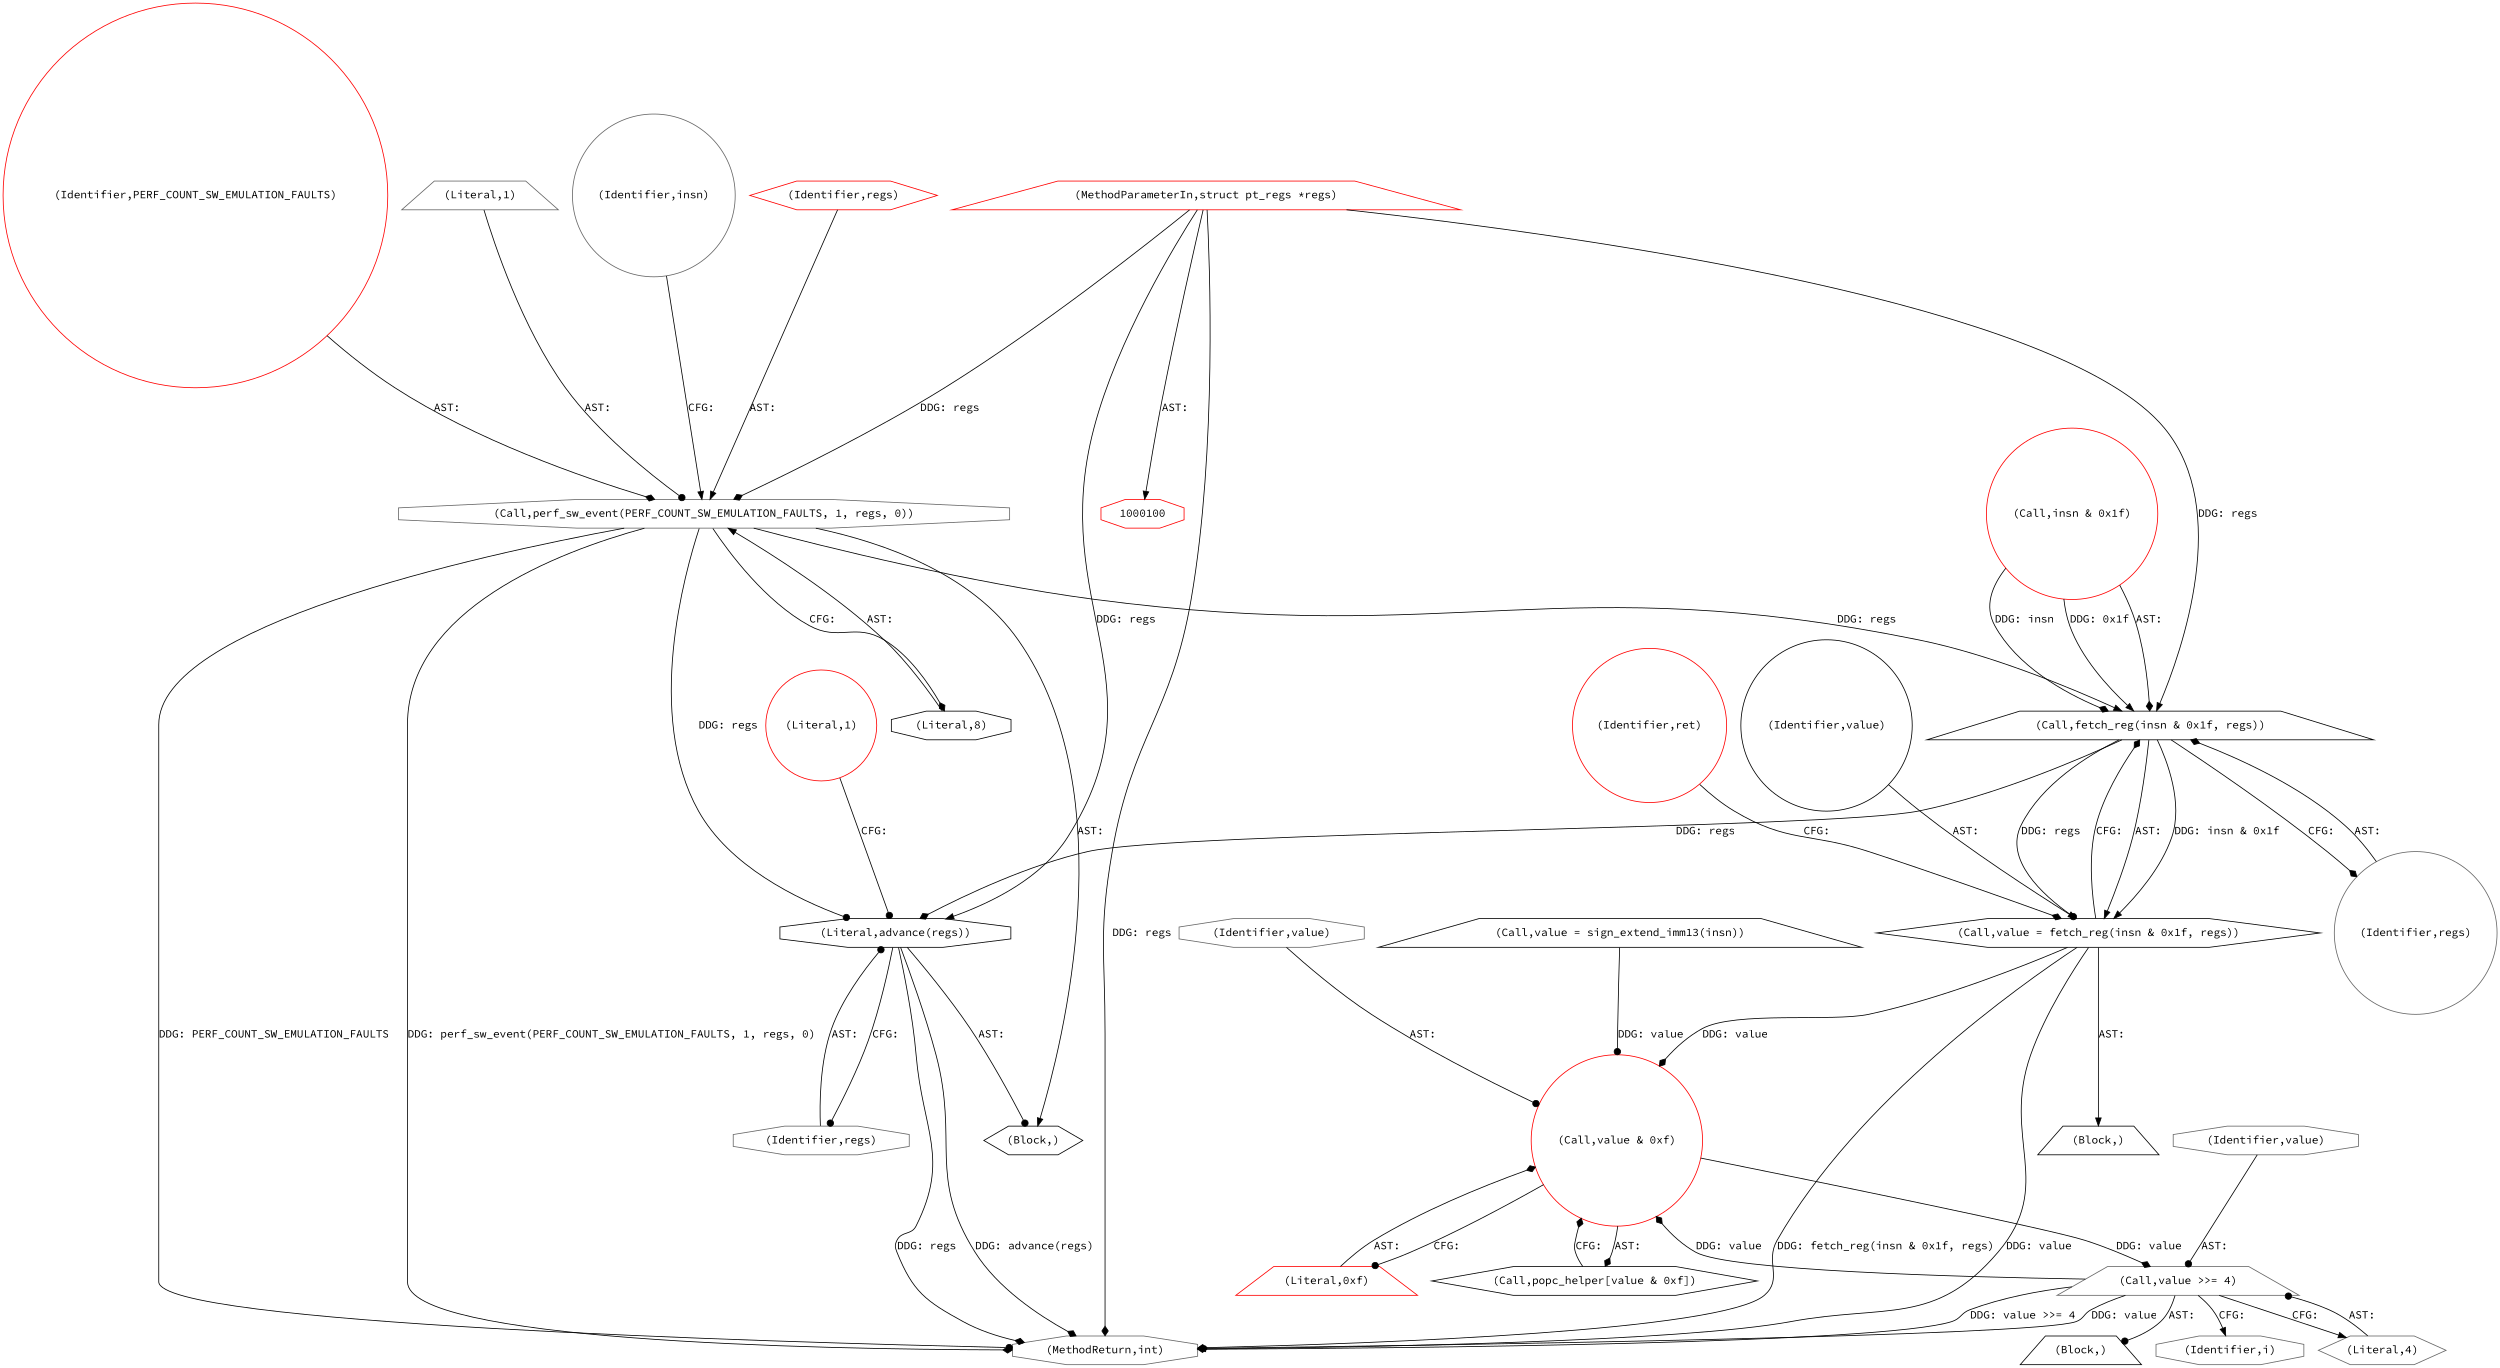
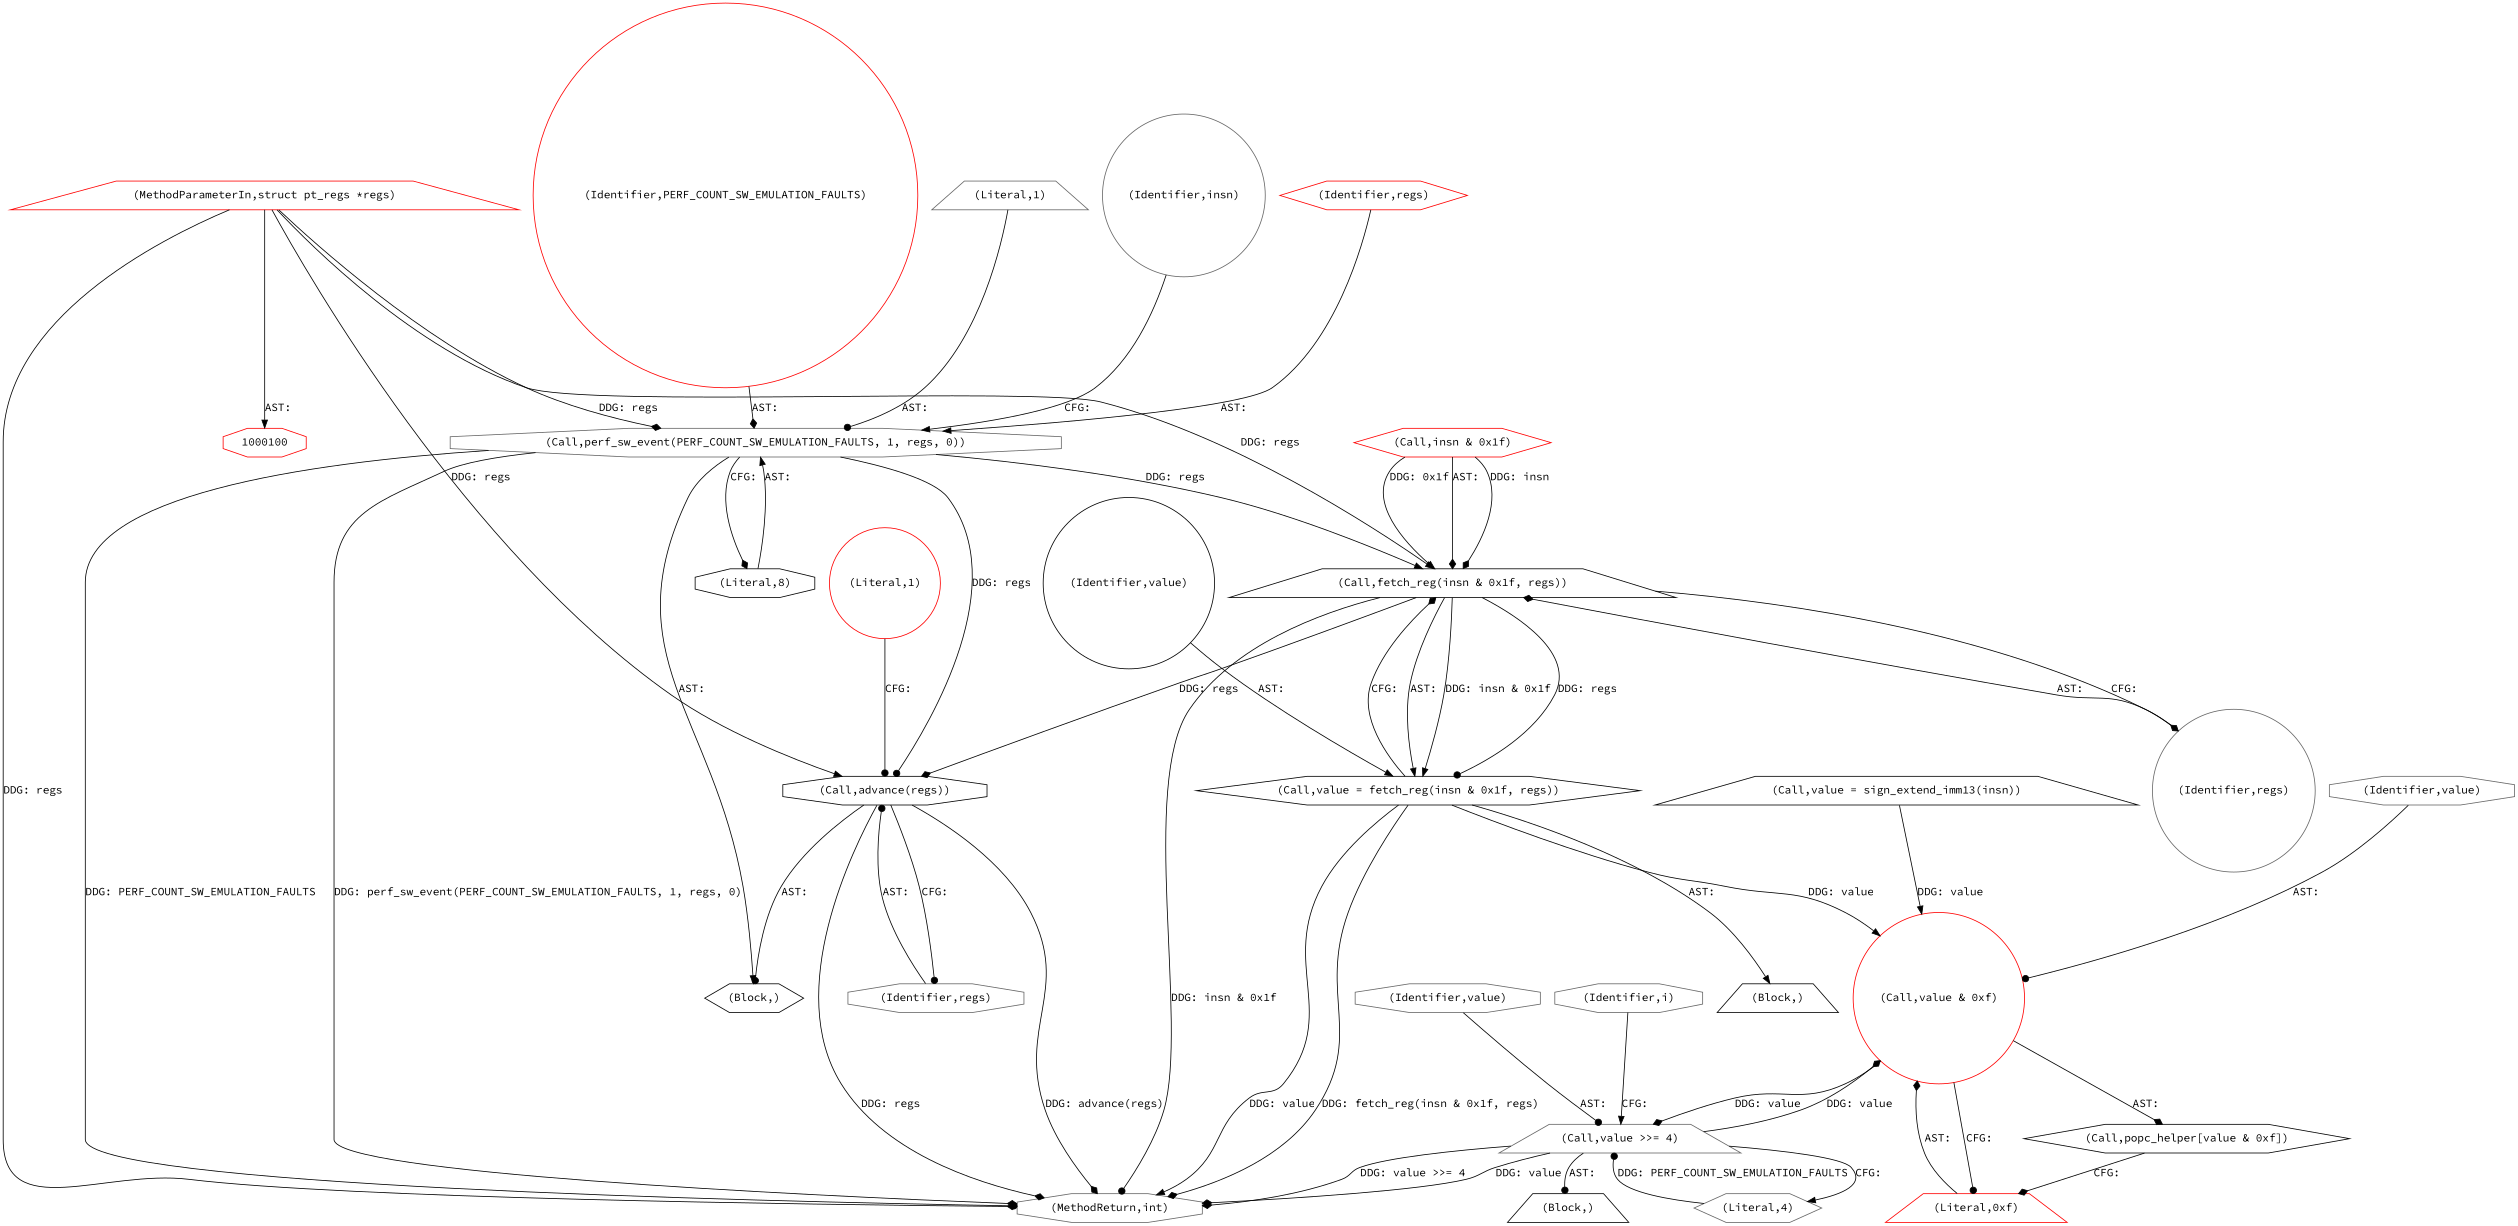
  digraph {
    fontname="Source Code Pro"
    node [color=gray40 fontname="Source Code Pro" shape=octagon]
    edge [arrowhead=diamond fontname="Source Code Pro"]
    n1 [color=red label="(MethodParameterIn,struct pt_regs *regs)" shape=trapezium]
    n2 [label="(Call,perf_sw_event(PERF_COUNT_SW_EMULATION_FAULTS, 1, regs, 0))"]
    n3 [color=black label="(Call,fetch_reg(insn & 0x1f, regs))" shape=trapezium]
-   n4 [color=black label="(Literal,advance(regs))"]
+   n4 [color=black label="(Call,advance(regs))"]
    n5 [label="(MethodReturn,int)"]
    1000100 [color=red]
    n7 [color=black label="(Block,)" shape=hexagon]
    n8 [color=black label="(Literal,8)"]
    n9 [color=black label="(Call,value = fetch_reg(insn & 0x1f, regs))" shape=hexagon]
    n10 [label="(Identifier,regs)" shape=circle]
    n11 [label="(Identifier,regs)"]
    n12 [color=red label="(Call,value & 0xf)" shape=circle]
    n13 [color=black label="(Block,)" shape=trapezium]
    n14 [label="(Call,value >>= 4)" shape=trapezium]
    n15 [color=black label="(Call,popc_helper[value & 0xf])" shape=hexagon]
    n16 [color=red label="(Literal,0xf)" shape=trapezium]
    n17 [label="(Literal,4)" shape=hexagon]
    n18 [color=black label="(Block,)" shape=trapezium]
    n19 [label="(Identifier,i)"]
-   n20 [color=red label="(Identifier,ret)" shape=circle]
    n21 [color=red label="(Identifier,PERF_COUNT_SW_EMULATION_FAULTS)" shape=circle]
    n22 [color=red label="(Literal,1)" shape=circle]
    n23 [label="(Identifier,value)"]
    n24 [label="(Identifier,value)"]
-   n25 [color=red label="(Call,insn & 0x1f)" shape=circle]
+   n25 [color=red label="(Call,insn & 0x1f)" shape=hexagon]
    n26 [color=black label="(Call,value = sign_extend_imm13(insn))" shape=trapezium]
    n27 [label="(Literal,1)" shape=trapezium]
    n28 [label="(Identifier,insn)" shape=circle]
    n29 [color=red label="(Identifier,regs)" shape=hexagon]
    n30 [color=black label="(Identifier,value)" shape=circle]
    n1 -> n2 [label="DDG: regs"]
    n1 -> n3 [arrowhead=normal label="DDG: regs"]
    n1 -> n4 [arrowhead=normal label="DDG: regs"]
    n1 -> n5 [label="DDG: regs"]
    n1 -> 1000100 [arrowhead=normal label="AST: "]
    n2 -> n3 [arrowhead=normal label="DDG: regs"]
    n2 -> n4 [arrowhead=dot label="DDG: regs"]
    n2 -> n5 [arrowhead=dot label="DDG: PERF_COUNT_SW_EMULATION_FAULTS"]
    n2 -> n5 [label="DDG: perf_sw_event(PERF_COUNT_SW_EMULATION_FAULTS, 1, regs, 0)"]
    n2 -> n7 [arrowhead=normal label="AST: "]
    n2 -> n8 [label="CFG: "]
    n3 -> n4 [label="DDG: regs"]
+   n3 -> n5 [arrowhead=dot label="DDG: insn & 0x1f"]
    n3 -> n9 [arrowhead=normal label="AST: "]
    n3 -> n9 [arrowhead=normal label="DDG: insn & 0x1f"]
    n3 -> n9 [arrowhead=dot label="DDG: regs"]
    n3 -> n10 [label="CFG: "]
    n4 -> n5 [label="DDG: regs"]
    n4 -> n5 [label="DDG: advance(regs)"]
    n4 -> n7 [arrowhead=dot label="AST: "]
    n4 -> n11 [arrowhead=dot label="CFG: "]
    n8 -> n2 [arrowhead=normal label="AST: "]
    n9 -> n3 [label="CFG: "]
    n9 -> n5 [arrowhead=normal label="DDG: value"]
    n9 -> n5 [label="DDG: fetch_reg(insn & 0x1f, regs)"]
-   n9 -> n12 [label="DDG: value"]
+   n9 -> n12 [arrowhead=normal label="DDG: value"]
    n9 -> n13 [arrowhead=normal label="AST: "]
    n10 -> n3 [label="AST: "]
    n11 -> n4 [arrowhead=dot label="AST: "]
    n12 -> n14 [label="DDG: value"]
    n12 -> n15 [label="AST: "]
    n12 -> n16 [arrowhead=dot label="CFG: "]
    n14 -> n5 [label="DDG: value >>= 4"]
    n14 -> n5 [label="DDG: value"]
    n14 -> n12 [label="DDG: value"]
    n14 -> n17 [arrowhead=normal label="CFG: "]
    n14 -> n18 [arrowhead=dot label="AST: "]
-   n15 -> n12 [label="CFG: "]
+   n15 -> n16 [label="CFG: "]
    n16 -> n12 [label="AST: "]
-   n17 -> n14 [arrowhead=dot label="AST: "]
-   n14 -> n19 [arrowhead=normal label="CFG: "]
-   n20 -> n9 [label="CFG: "]
+   n17 -> n14 [arrowhead=dot label="DDG: PERF_COUNT_SW_EMULATION_FAULTS"]
+   n19 -> n14 [arrowhead=normal label="CFG: "]
    n21 -> n2 [label="AST: "]
    n22 -> n4 [arrowhead=dot label="CFG: "]
    n23 -> n14 [arrowhead=dot label="AST: "]
    n24 -> n12 [arrowhead=dot label="AST: "]
    n25 -> n3 [label="AST: "]
    n25 -> n3 [label="DDG: insn"]
    n25 -> n3 [arrowhead=normal label="DDG: 0x1f"]
-   n26 -> n12 [arrowhead=dot label="DDG: value"]
+   n26 -> n12 [arrowhead=normal label="DDG: value"]
    n27 -> n2 [arrowhead=dot label="AST: "]
    n28 -> n2 [arrowhead=normal label="CFG: "]
    n29 -> n2 [arrowhead=normal label="AST: "]
    n30 -> n9 [arrowhead=normal label="AST: "]
  }
